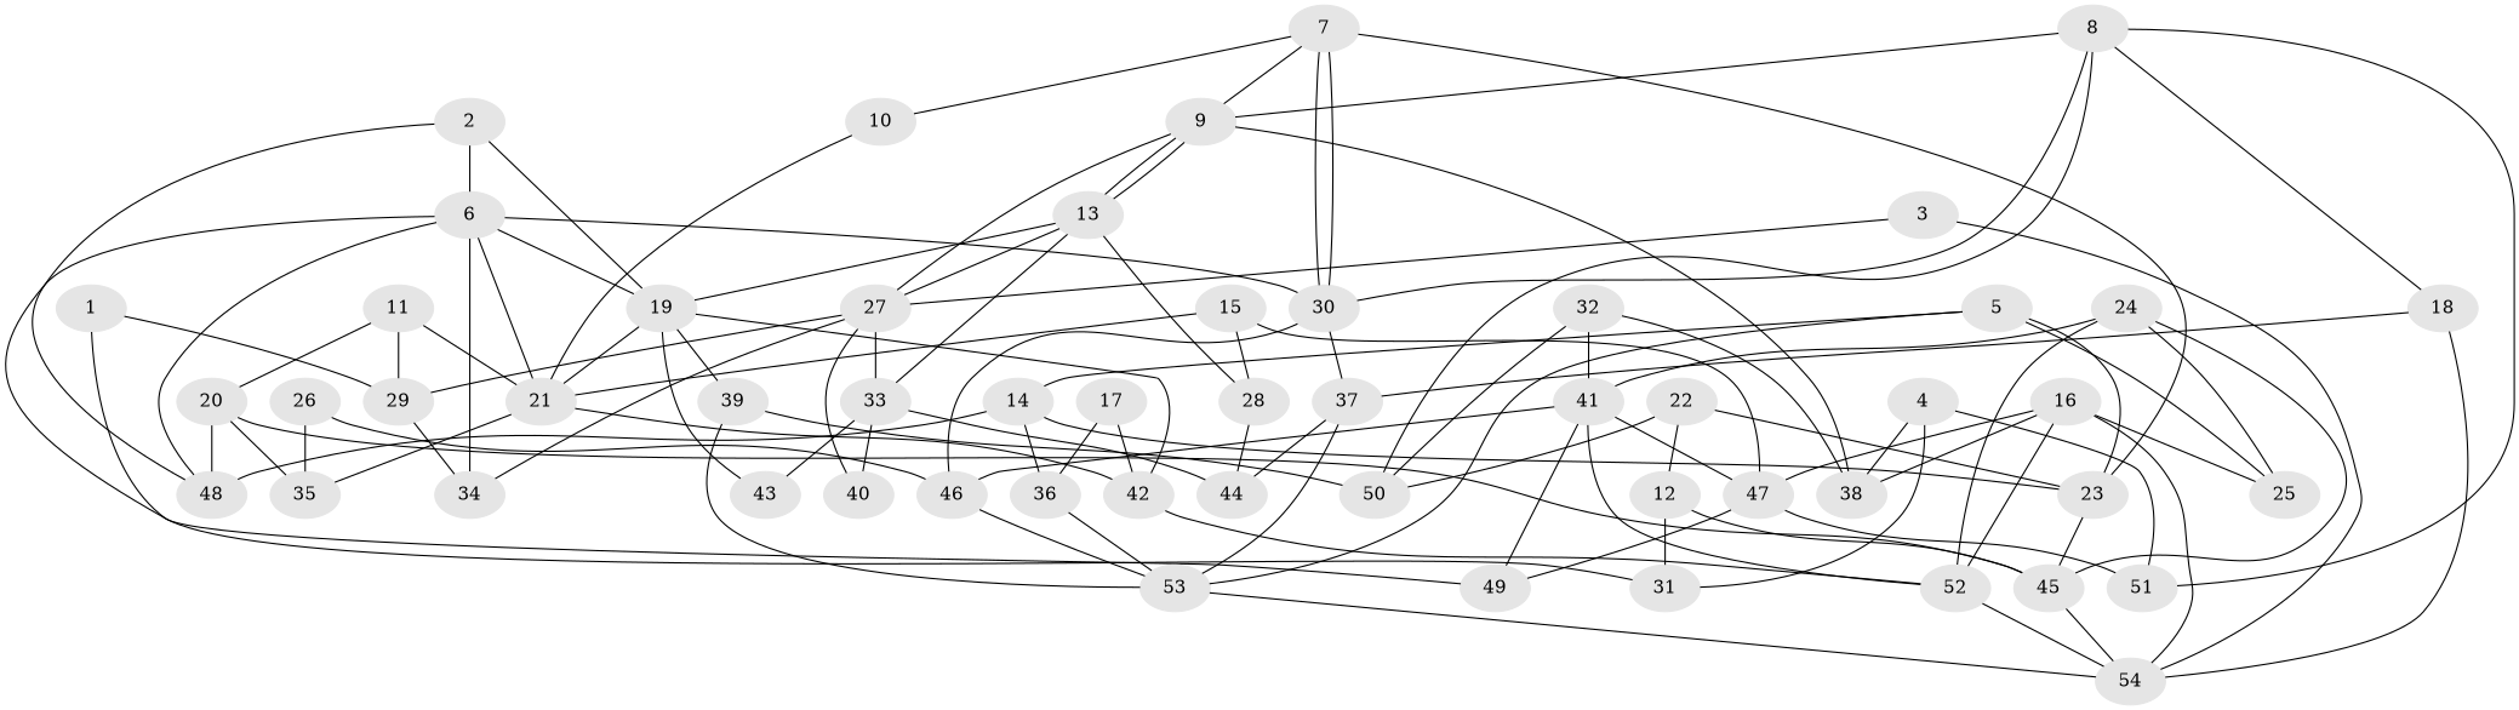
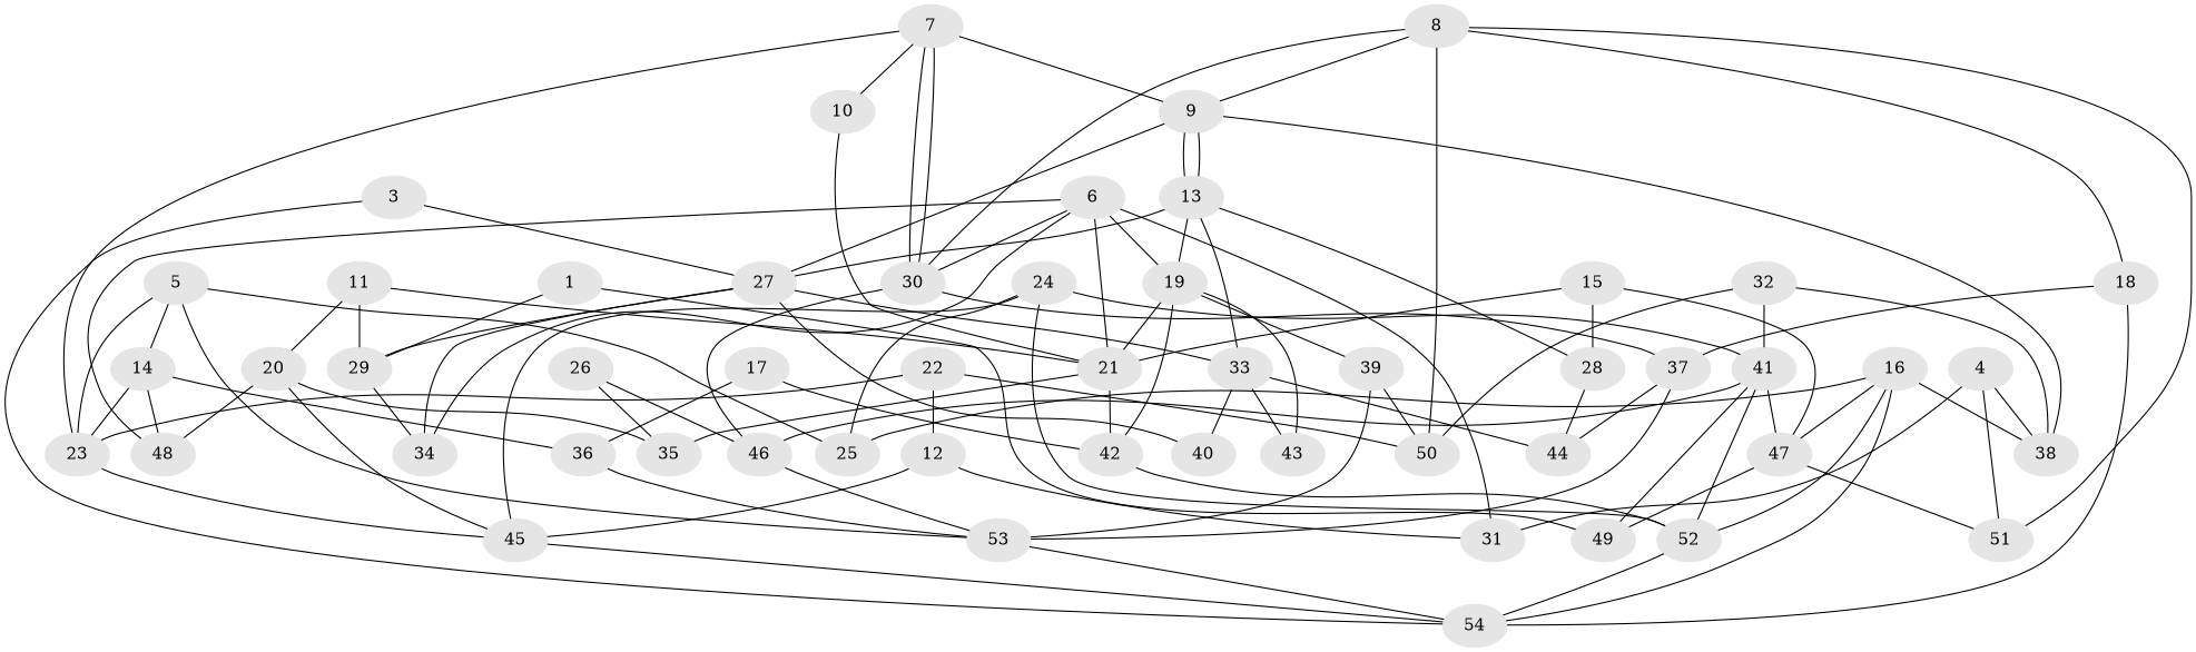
  graph {
    node [color=gray90 style=filled]
    1
    29
    49
    34
-   2
    6
    19
    48
    31
    21
    30
    42
    39
    43
    3
    27
    54
    33
    40
    4
    38
    51
    5
    14
    23
    25
    53
    36
    45
    35
    37
    46
    7
    9
    10
    13
    8
    18
    50
    28
    52
    11
    20
    12
    44
    15
    47
    16
    17
    22
    26
    24
    41
    32
    1 -- 29
    1 -- 49
    29 -- 34
-   2 -- 6
-   2 -- 19
-   2 -- 48
    6 -- 34
    6 -- 19
    6 -- 48
    6 -- 31
    6 -- 21
    6 -- 30
    19 -- 21
    19 -- 42
    19 -- 39
    19 -- 43
    21 -- 42
    21 -- 35
    30 -- 37
    30 -- 46
    42 -- 52
    39 -- 53
    39 -- 50
    3 -- 27
    3 -- 54
    27 -- 29
    27 -- 34
    27 -- 33
    27 -- 40
    33 -- 43
    33 -- 40
    33 -- 44
    4 -- 31
    4 -- 38
    4 -- 51
    5 -- 14
    5 -- 23
    5 -- 25
    5 -- 53
    14 -- 48
    14 -- 23
    14 -- 36
    23 -- 45
    53 -- 54
    36 -- 53
    45 -- 54
    37 -- 53
    37 -- 44
    46 -- 53
    7 -- 30
    7 -- 30
    7 -- 23
    7 -- 9
    7 -- 10
    9 -- 27
    9 -- 38
    9 -- 13
    9 -- 13
    10 -- 21
    13 -- 19
    13 -- 27
    13 -- 33
    13 -- 28
    8 -- 30
    8 -- 51
    8 -- 9
    8 -- 18
    8 -- 50
    18 -- 54
    18 -- 37
    28 -- 44
    52 -- 54
    11 -- 29
    11 -- 21
    11 -- 20
    20 -- 48
    20 -- 45
    20 -- 35
    12 -- 31
    12 -- 45
    15 -- 21
    15 -- 28
    15 -- 47
    47 -- 49
    47 -- 51
    16 -- 54
    16 -- 38
    16 -- 25
    16 -- 52
    16 -- 47
    17 -- 42
    17 -- 36
    22 -- 23
    22 -- 50
    22 -- 12
    26 -- 35
    26 -- 46
    24 -- 25
    24 -- 45
    24 -- 52
    24 -- 41
    41 -- 49
    41 -- 46
    41 -- 52
    41 -- 47
    32 -- 38
    32 -- 50
    32 -- 41
  }
